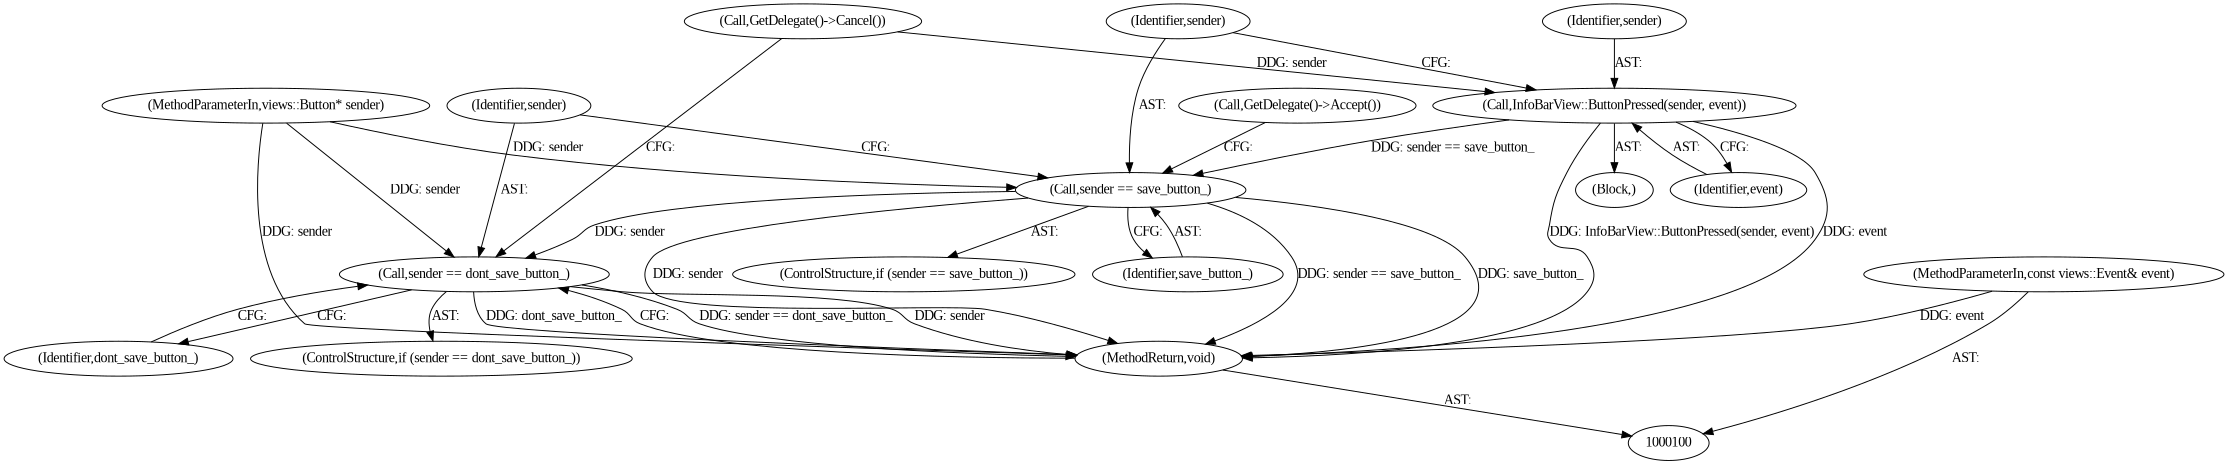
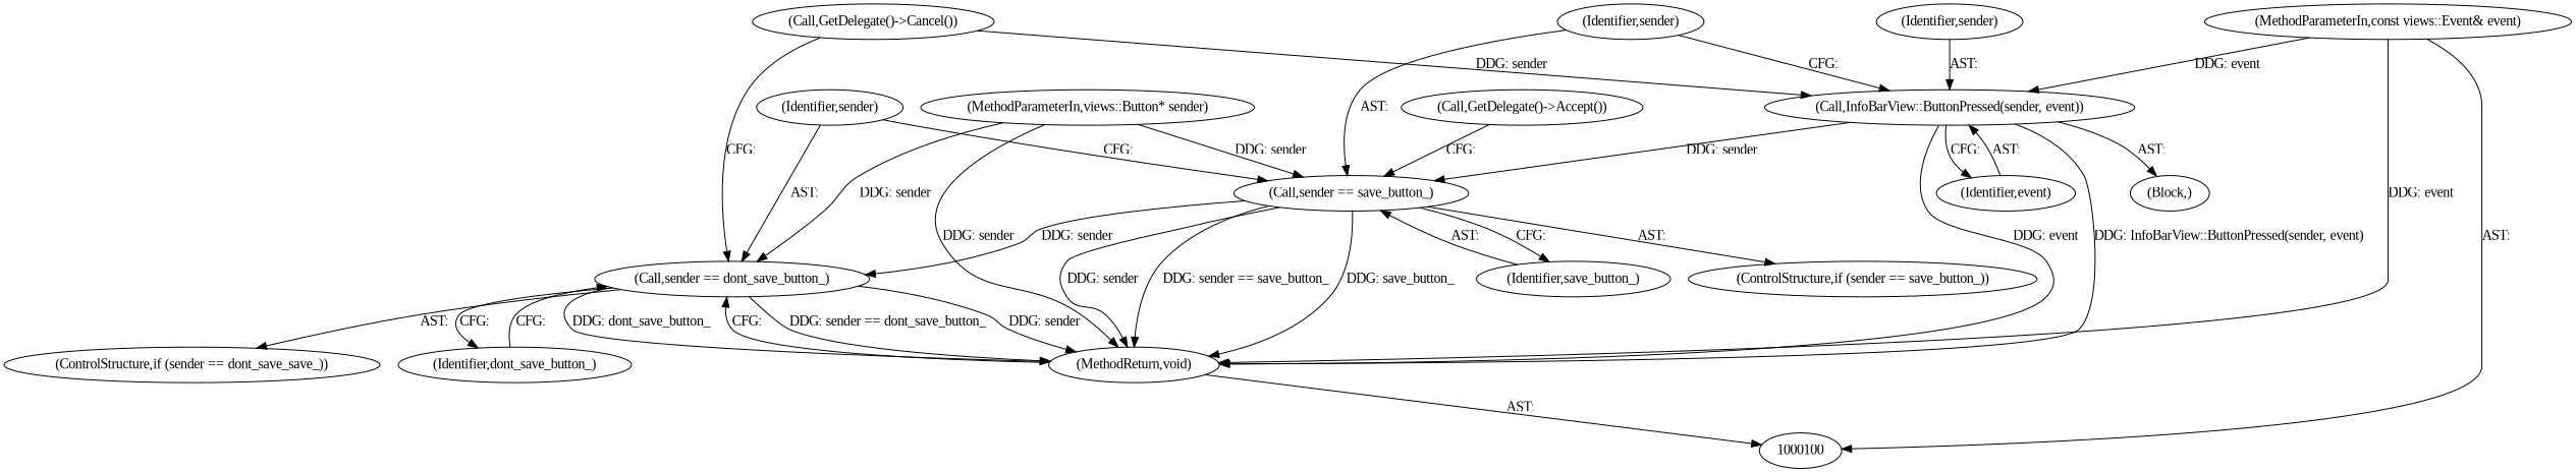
  digraph {
    fontname="Liberation Serif"
    node [fontname="Liberation Serif"]
    edge [fontname="Liberation Serif"]
    n1 [label="(Call,sender == dont_save_button_)"]
-   n2 [label="(ControlStructure,if (sender == dont_save_button_))"]
+   n2 [label="(ControlStructure,if (sender == dont_save_save_))"]
    n3 [label="(MethodReturn,void)"]
    n4 [label="(Identifier,dont_save_button_)"]
    1000100
    n6 [label="(Call,sender == save_button_)"]
    n7 [label="(ControlStructure,if (sender == save_button_))"]
    n8 [label="(Identifier,save_button_)"]
    n9 [label="(Call,InfoBarView::ButtonPressed(sender, event))"]
    n10 [label="(Block,)"]
    n11 [label="(Identifier,event)"]
    n12 [label="(MethodParameterIn,views::Button* sender)"]
    n13 [label="(MethodParameterIn,const views::Event& event)"]
    n14 [label="(Call,GetDelegate()->Accept())"]
    n15 [label="(Identifier,sender)"]
    n16 [label="(Call,GetDelegate()->Cancel())"]
    n17 [label="(Identifier,sender)"]
    n18 [label="(Identifier,sender)"]
    n1 -> n2 [label="AST: "]
    n1 -> n3 [label="DDG: sender == dont_save_button_"]
    n1 -> n3 [label="DDG: sender"]
    n1 -> n3 [label="DDG: dont_save_button_"]
    n1 -> n4 [label="CFG: "]
    n3 -> n1 [label="CFG: "]
    n3 -> 1000100 [label="AST: "]
    n4 -> n1 [label="CFG: "]
    n6 -> n1 [label="DDG: sender"]
    n6 -> n3 [label="DDG: sender == save_button_"]
    n6 -> n3 [label="DDG: save_button_"]
    n6 -> n3 [label="DDG: sender"]
    n6 -> n7 [label="AST: "]
    n6 -> n8 [label="CFG: "]
    n8 -> n6 [label="AST: "]
    n9 -> n3 [label="DDG: InfoBarView::ButtonPressed(sender, event)"]
    n9 -> n3 [label="DDG: event"]
-   n9 -> n6 [label="DDG: sender == save_button_"]
+   n9 -> n6 [label="DDG: sender"]
    n9 -> n10 [label="AST: "]
    n9 -> n11 [label="CFG: "]
    n11 -> n9 [label="AST: "]
    n12 -> n1 [label="DDG: sender"]
    n12 -> n3 [label="DDG: sender"]
    n12 -> n6 [label="DDG: sender"]
    n13 -> n3 [label="DDG: event"]
    n13 -> 1000100 [label="AST: "]
+   n13 -> n9 [label="DDG: event"]
    n14 -> n6 [label="CFG: "]
    n15 -> n6 [label="AST: "]
    n15 -> n9 [label="CFG: "]
    n16 -> n1 [label="CFG: "]
    n16 -> n9 [label="DDG: sender"]
    n17 -> n9 [label="AST: "]
    n18 -> n1 [label="AST: "]
    n18 -> n6 [label="CFG: "]
  }
